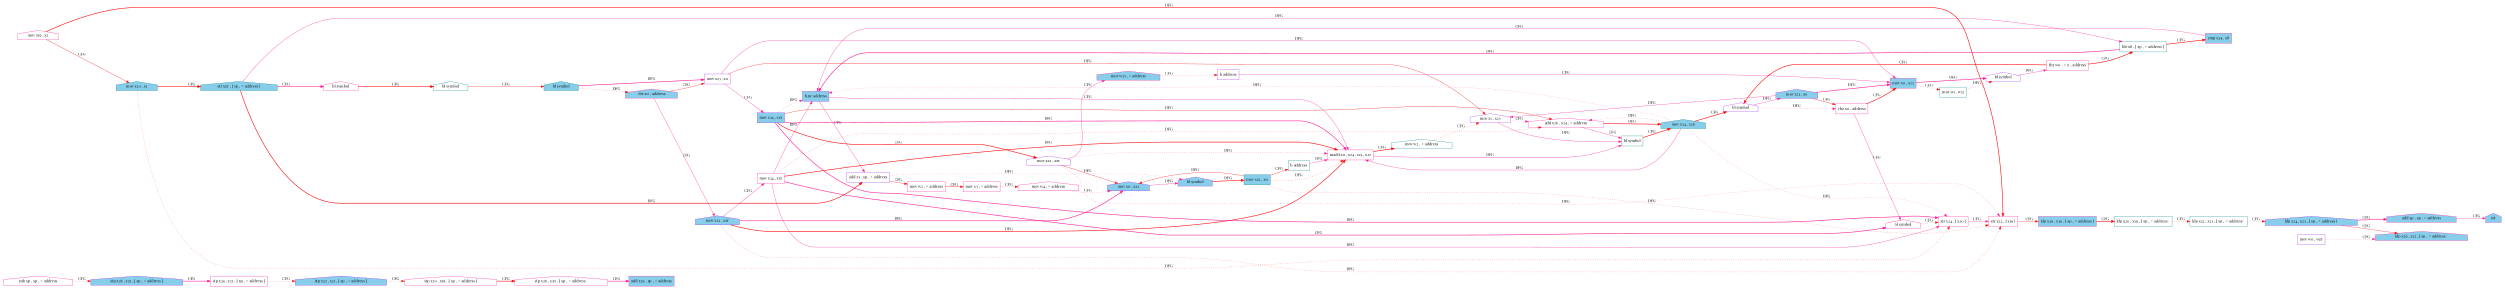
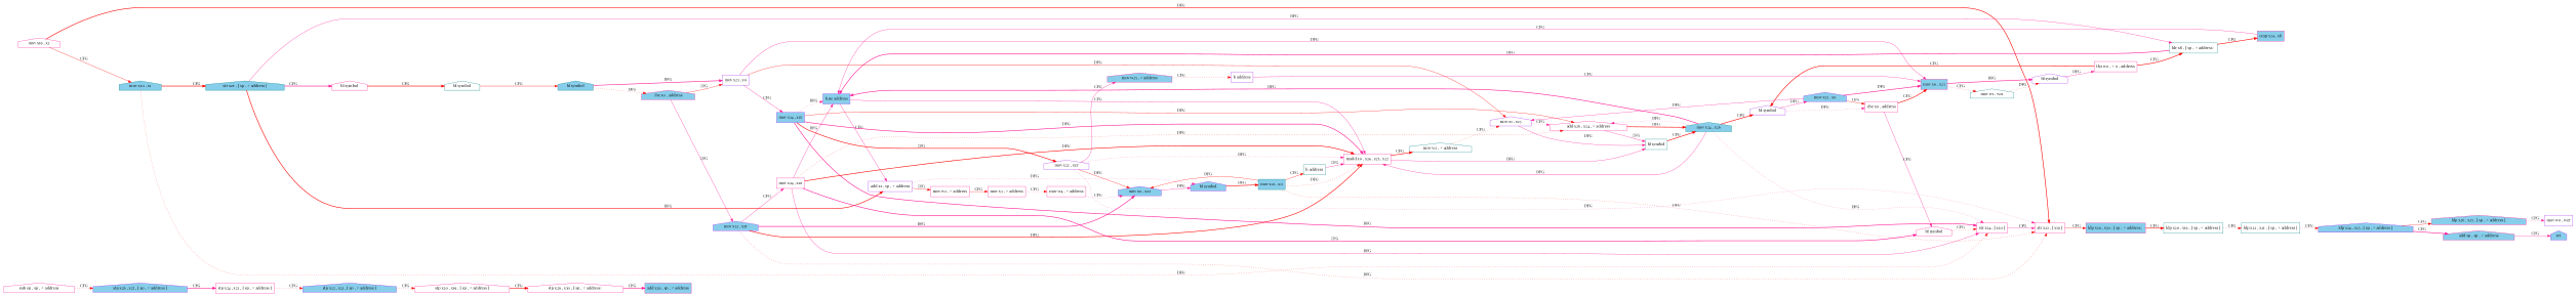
  digraph {
    fontname="Playfair Display"
    rankdir=LR
    node [color=deeppink fillcolor=white fontname="Playfair Display" shape=house style=filled]
    edge [color=red fontname="Playfair Display" style=solid]
    n1 [label="sub sp , sp , # address"]
    n2 [color=purple fillcolor=skyblue label="stp x26 , x25 , [ sp , # address ]"]
    n3 [label="stp x24 , x23 , [ sp , # address ]" shape=box]
    n4 [color=purple fillcolor=skyblue label="stp x22 , x21 , [ sp , # address ]"]
    n5 [label="stp x20 , x19 , [ sp , # address ]"]
    n6 [label="stp x29 , x30 , [ sp , # address ]"]
    n7 [fillcolor=skyblue label="add x29 , sp , # address" shape=box]
    n8 [label="mov x19 , x2"]
    n9 [color=teal fillcolor=skyblue label="mov x20 , x1"]
    n10 [label="str x22 , [ x19 ]" shape=box]
-   n11 [color=teal label="mov w1 , w21" shape=box]
+   n11 [color=teal label="mov w1 , w21"]
    n12 [color=purple label="bl symbol"]
    n13 [color=teal fillcolor=skyblue label="str xzr , [ sp , # address ]"]
    n14 [label="str x24 , [ x20 ]" shape=box]
    n15 [fillcolor=skyblue label="ldp x29 , x30 , [ sp , # address ]" shape=box]
    n16 [label="bl symbol"]
    n17 [color=teal label="ldr x8 , [ sp , # address ]" shape=box]
    n18 [color=purple label="add x1 , sp , # address" shape=box]
    n19 [color=teal label="bl symbol"]
    n20 [color=purple fillcolor=skyblue label="b.ne address" shape=box]
    n21 [fillcolor=skyblue label="cmp x24 , x8" shape=box]
    n22 [label="mov w2 , # address" shape=box]
    n23 [color=purple fillcolor=skyblue label="bl symbol"]
    n24 [color=teal fillcolor=skyblue label="bl symbol"]
    n25 [fillcolor=skyblue label="cbz x0 , address"]
    n26 [color=purple label="mov x23 , x0" shape=box]
    n27 [color=purple fillcolor=skyblue label="mov x22 , xzr"]
    n28 [color=purple fillcolor=skyblue label="mov x24 , xzr" shape=box]
    n29 [fillcolor=skyblue label="mov x0 , x23" shape=box]
    n30 [color=purple label="mov x1 , x23"]
    n31 [label="mov x24 , xzr" shape=box]
    n32 [label="madd x0 , x24 , x25 , x22" shape=box]
    n33 [color=purple fillcolor=skyblue label="mov x0 , x22"]
    n34 [label="bl symbol"]
    n35 [label="add x26 , x24 , # address"]
    n36 [color=teal label="mov w2 , # address"]
    n37 [color=teal label="bl symbol" shape=box]
    n38 [color=purple label="mov x22 , xzr"]
    n39 [color=teal fillcolor=skyblue label="mov x24 , x26"]
    n40 [fillcolor=skyblue label="mov w25 , # address"]
    n41 [color=purple label="b address" shape=box]
    n42 [label="tbz w0 , # 0 , address" shape=box]
    n43 [color=purple label="bl symbol"]
    n44 [color=purple fillcolor=skyblue label="mov x23 , x0"]
    n45 [label="cbz x0 , address" shape=box]
    n46 [label="mov x3 , # address" shape=box]
    n47 [color=teal fillcolor=skyblue label="mov x22 , x0" shape=box]
    n48 [color=teal label="ldp x20 , x19 , [ sp , # address ]" shape=box]
    n49 [color=teal label="ldp x22 , x21 , [ sp , # address ]" shape=box]
    n50 [color=purple fillcolor=skyblue label="ldp x24 , x23 , [ sp , # address ]"]
    n51 [fillcolor=skyblue label="ldp x26 , x25 , [ sp , # address ]"]
    n52 [fillcolor=skyblue label="add sp , sp , # address"]
    n53 [color=purple label="mov w0 , wzr" shape=box]
    n54 [color=purple fillcolor=skyblue label=ret]
-   n55 [label="mov w4 , # address"]
+   n55 [label="mov w4 , # address" shape=box]
    n56 [color=teal label="b address" shape=box]
    n1 -> n2 [label=CFG style=dotted]
    n2 -> n3 [color=deeppink label=CFG style=bold]
    n3 -> n4 [label=CFG style=dotted]
    n4 -> n5 [label=CFG style=dotted]
    n5 -> n6 [label=CFG style=bold]
    n6 -> n7 [color=deeppink label=CFG style=bold]
    n8 -> n9 [label=CFG]
    n8 -> n10 [label=DFG style=bold]
    n9 -> n13 [label=CFG style=bold]
    n9 -> n14 [label=DFG style=dotted]
    n10 -> n15 [label=CFG]
    n11 -> n12 [label=DFG style=dotted]
    n12 -> n42 [color=deeppink label=DFG]
    n13 -> n16 [color=deeppink label=CFG style=bold]
    n13 -> n17 [color=deeppink label=DFG]
    n13 -> n18 [label=DFG style=bold]
    n14 -> n10 [color=deeppink label=CFG]
    n15 -> n48 [label=CFG style=bold]
    n16 -> n19 [label=CFG style=bold]
    n17 -> n20 [color=deeppink label=DFG style=bold]
    n17 -> n21 [label=CFG style=bold]
    n18 -> n22 [label=CFG]
    n18 -> n23 [color=deeppink label=DFG style=dotted]
    n19 -> n24 [label=CFG]
    n20 -> n18 [color=deeppink label=CFG]
    n20 -> n32 [color=deeppink label=CFG]
    n21 -> n20 [color=deeppink label=CFG]
    n22 -> n46 [label=CFG]
    n23 -> n47 [label=DFG style=bold]
    n24 -> n25 [label=DFG style=dotted]
    n24 -> n26 [color=deeppink label=DFG style=bold]
    n25 -> n26 [label=CFG]
    n25 -> n27 [color=deeppink label=CFG]
    n26 -> n28 [color=deeppink label=CFG]
    n26 -> n29 [color=deeppink label=DFG]
    n26 -> n30 [label=DFG]
    n27 -> n10 [label=DFG style=dotted]
    n27 -> n31 [color=deeppink label=CFG]
    n27 -> n32 [label=DFG style=bold]
    n27 -> n33 [color=deeppink label=DFG style=bold]
    n28 -> n14 [color=deeppink label=DFG style=bold]
    n28 -> n20 [color=deeppink label=DFG style=dotted]
    n28 -> n32 [color=deeppink label=DFG style=bold]
    n28 -> n35 [label=DFG]
    n28 -> n38 [label=CFG style=bold]
    n29 -> n11 [label=CFG style=dotted]
    n29 -> n12 [color=deeppink label=DFG style=bold]
    n30 -> n35 [color=deeppink label=CFG style=dotted]
    n30 -> n37 [color=deeppink label=DFG]
    n31 -> n14 [color=deeppink label=DFG]
    n31 -> n20 [color=deeppink label=DFG]
    n31 -> n32 [label=DFG style=bold]
    n31 -> n34 [color=deeppink label=CFG style=bold]
    n31 -> n35 [label=DFG style=dotted]
    n32 -> n36 [label=CFG style=bold]
    n32 -> n37 [color=deeppink label=DFG]
    n33 -> n23 [color=deeppink label=DFG]
    n34 -> n14 [label=CFG style=dotted]
    n35 -> n37 [color=deeppink label=CFG]
    n35 -> n39 [label=DFG style=bold]
    n36 -> n30 [label=CFG style=dotted]
    n37 -> n39 [label=CFG style=bold]
    n38 -> n10 [color=deeppink label=DFG style=dotted]
    n38 -> n32 [color=deeppink label=DFG style=dotted]
    n38 -> n33 [label=DFG]
    n38 -> n40 [color=deeppink label=CFG]
    n39 -> n14 [color=deeppink label=DFG style=dotted]
-   n39 -> n20 [color=deeppink label=DFG style=dotted]
+   n39 -> n20 [color=deeppink label=DFG style=bold]
    n39 -> n32 [color=deeppink label=DFG]
    n39 -> n35 [color=deeppink label=DFG style=dotted]
    n39 -> n43 [label=CFG style=bold]
    n40 -> n41 [label=CFG style=dotted]
    n41 -> n29 [color=deeppink label=CFG]
    n42 -> n17 [label=CFG style=bold]
    n42 -> n43 [label=CFG style=bold]
    n43 -> n44 [color=deeppink label=DFG]
    n43 -> n45 [color=deeppink label=DFG style=dotted]
    n44 -> n29 [color=deeppink label=DFG style=bold]
    n44 -> n30 [color=deeppink label=DFG]
    n44 -> n45 [label=CFG]
    n45 -> n29 [label=CFG style=bold]
    n45 -> n34 [color=deeppink label=CFG]
    n46 -> n55 [label=CFG style=dotted]
    n47 -> n10 [label=DFG style=dotted]
    n47 -> n32 [label=DFG style=dotted]
    n47 -> n33 [label=DFG]
    n47 -> n56 [label=CFG]
    n48 -> n49 [label=CFG style=dotted]
    n49 -> n50 [label=CFG style=dotted]
    n50 -> n51 [label=CFG]
    n50 -> n52 [color=deeppink label=CFG style=bold]
-   n53 -> n51 [color=deeppink label=CFG style=dotted]
+   n51 -> n53 [color=deeppink label=CFG style=dotted]
    n52 -> n54 [color=deeppink label=CFG]
    n55 -> n33 [color=deeppink label=CFG style=dotted]
    n56 -> n32 [color=deeppink label=CFG]
  }
